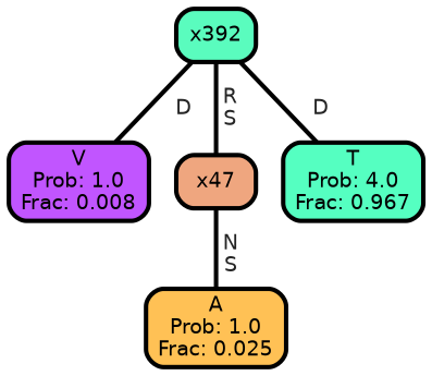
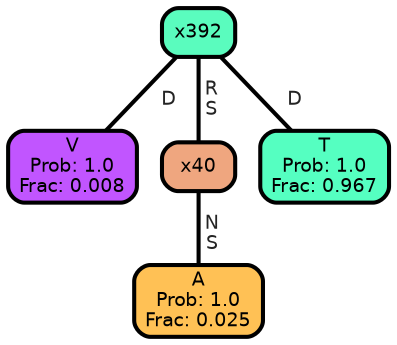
  graph {
    ranksep="0 equally"
    splines=straight
    node [color=black fontcolor=black fontname=helvetica penwidth=3 shape=box style="filled, rounded"]
    edge [color=black fontcolor=grey14 fontname=helvetica fontweight=bold penwidth=3]
    n1 [fillcolor="#c155ff" label="V\nProb: 1.0\nFrac: 0.008"]
-   n2 [fillcolor="#efa67f" label=x47]
+   n2 [fillcolor="#efa67f" label=x40]
    n3 [fillcolor="#ffc155" label="A\nProb: 1.0\nFrac: 0.025"]
    n4 [fillcolor="#5afcbe" label=x392]
-   n5 [fillcolor="#55ffc1" label="T\nProb: 4.0\nFrac: 0.967"]
+   n5 [fillcolor="#55ffc1" label="T\nProb: 1.0\nFrac: 0.967"]
    subgraph sub_1 {
      rank=same
    }
    n2 -- n3 [label=" N\n S"]
    n4 -- n1 [label=" D"]
    n4 -- n2 [label=" R\n S"]
    n4 -- n5 [label=" D"]
  }
